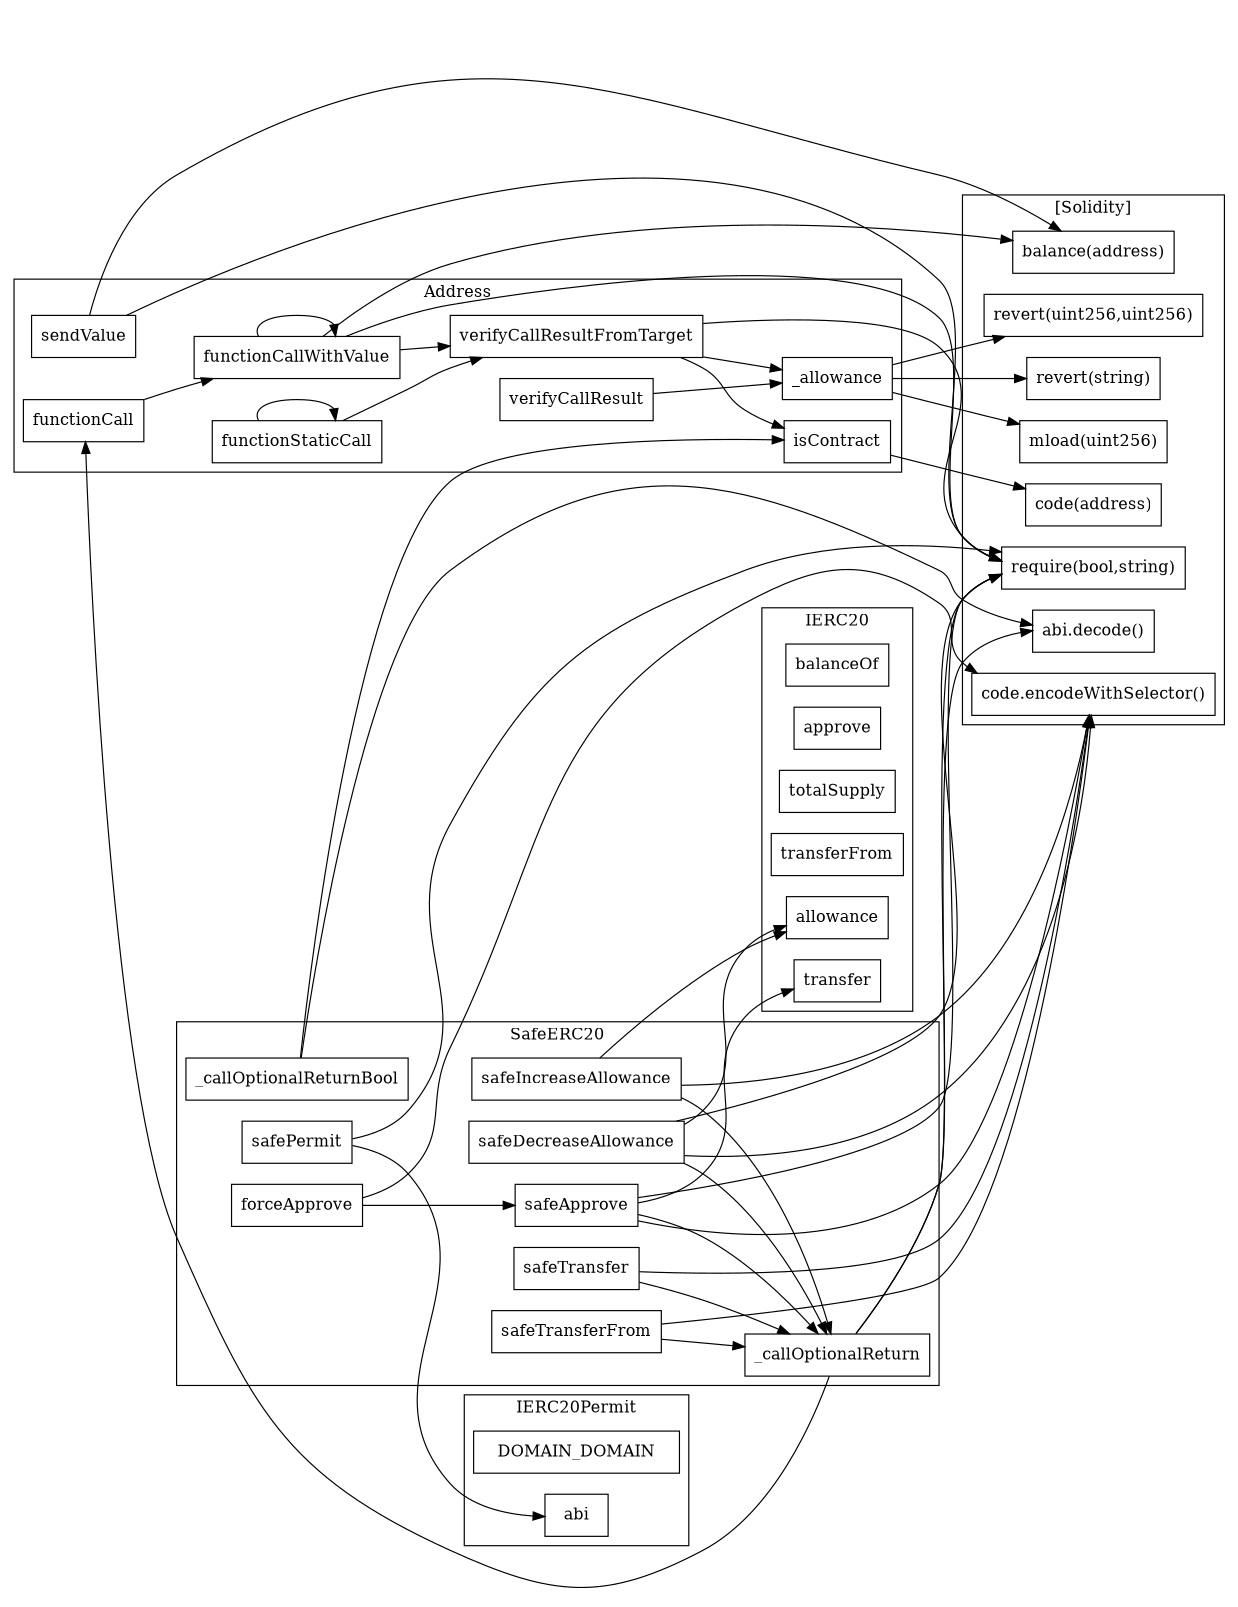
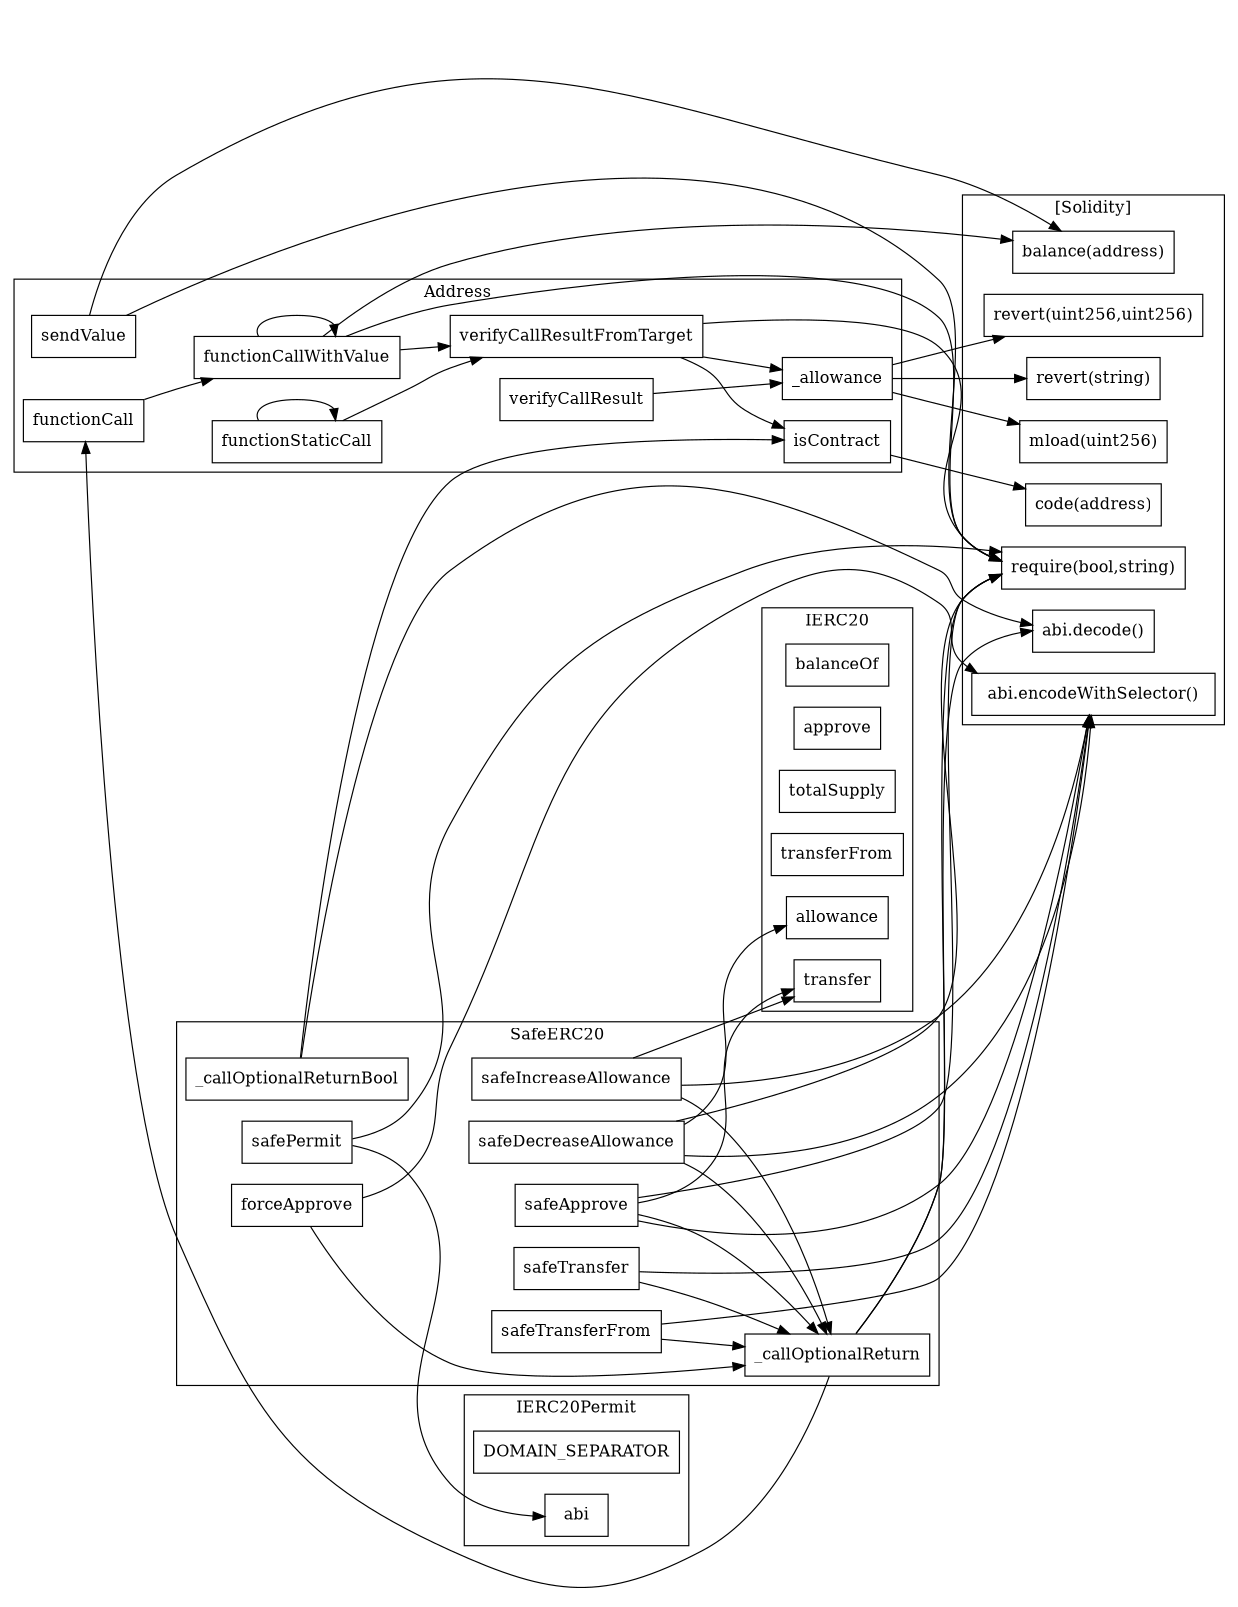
  strict digraph {
    rankdir=LR
    node [shape=box]
    n1 [label=verifyCallResult]
    n2 [label=_allowance]
    n3 [label=functionStaticCall]
    n4 [label=verifyCallResultFromTarget]
    n5 [label=functionCall]
    n6 [label=functionCallWithValue]
    n7 [label=isContract]
    n8 [label=sendValue]
-   n9 [label=DOMAIN_DOMAIN]
+   n9 [label=DOMAIN_SEPARATOR]
    n10 [label=abi]
    n11 [label=balanceOf]
    n12 [label=approve]
    n13 [label=totalSupply]
    n14 [label=transferFrom]
    n15 [label=allowance]
    n16 [label=transfer]
    n17 [label=safeTransferFrom]
    n18 [label=_callOptionalReturn]
    n19 [label=safeApprove]
    n20 [label=safeTransfer]
    n21 [label=safeIncreaseAllowance]
    n22 [label=safeDecreaseAllowance]
    n23 [label=forceApprove]
    n24 [label=_callOptionalReturnBool]
    n25 [label=safePermit]
    "require(bool,string)"
    "mload(uint256)"
    "revert(uint256,uint256)"
    "revert(string)"
    "balance(address)"
    "code(address)"
-   "abi.encodeWithSelector()" [label="code.encodeWithSelector()"]
+   "abi.encodeWithSelector()"
    "abi.decode()"
    subgraph cluster_1 {
      label=Address
      n1
      n2
      n3
      n4
      n5
      n6
      n7
      n8
    }
    subgraph cluster_2 {
      label=IERC20Permit
      n9
      n10
    }
    subgraph cluster_3 {
      label=IERC20
      n11
      n12
      n13
      n14
      n15
      n16
    }
    subgraph cluster_4 {
      label=SafeERC20
      n17
      n18
      n19
      n20
      n21
      n22
      n23
      n24
      n25
    }
    subgraph cluster_5 {
      label="[Solidity]"
      "require(bool,string)"
      "mload(uint256)"
      "revert(uint256,uint256)"
      "revert(string)"
      "balance(address)"
      "code(address)"
      "abi.encodeWithSelector()"
      "abi.decode()"
    }
    n1 -> n2
    n2 -> "mload(uint256)"
    n2 -> "revert(uint256,uint256)"
    n2 -> "revert(string)"
    n3 -> n3
    n3 -> n4
    n4 -> n2
    n4 -> n7
    n4 -> "require(bool,string)"
    n5 -> n6
    n6 -> n4
    n6 -> n6
    n6 -> "require(bool,string)"
    n6 -> "balance(address)"
    n7 -> "code(address)"
    n8 -> "require(bool,string)"
    n8 -> "balance(address)"
    n17 -> n18
    n17 -> "abi.encodeWithSelector()"
    n18 -> n5
    n18 -> "require(bool,string)"
    n18 -> "abi.decode()"
    n19 -> n16
    n19 -> n18
    n19 -> "require(bool,string)"
    n19 -> "abi.encodeWithSelector()"
    n20 -> n18
    n20 -> "abi.encodeWithSelector()"
-   n21 -> n15
+   n21 -> n16
    n21 -> n18
    n21 -> "abi.encodeWithSelector()"
    n22 -> n15
    n22 -> n18
    n22 -> "require(bool,string)"
    n22 -> "abi.encodeWithSelector()"
-   n23 -> n19
+   n23 -> n18
    n23 -> "abi.encodeWithSelector()"
    n24 -> n7
    n24 -> "abi.decode()"
    n25 -> n10
    n25 -> "require(bool,string)"
  }
